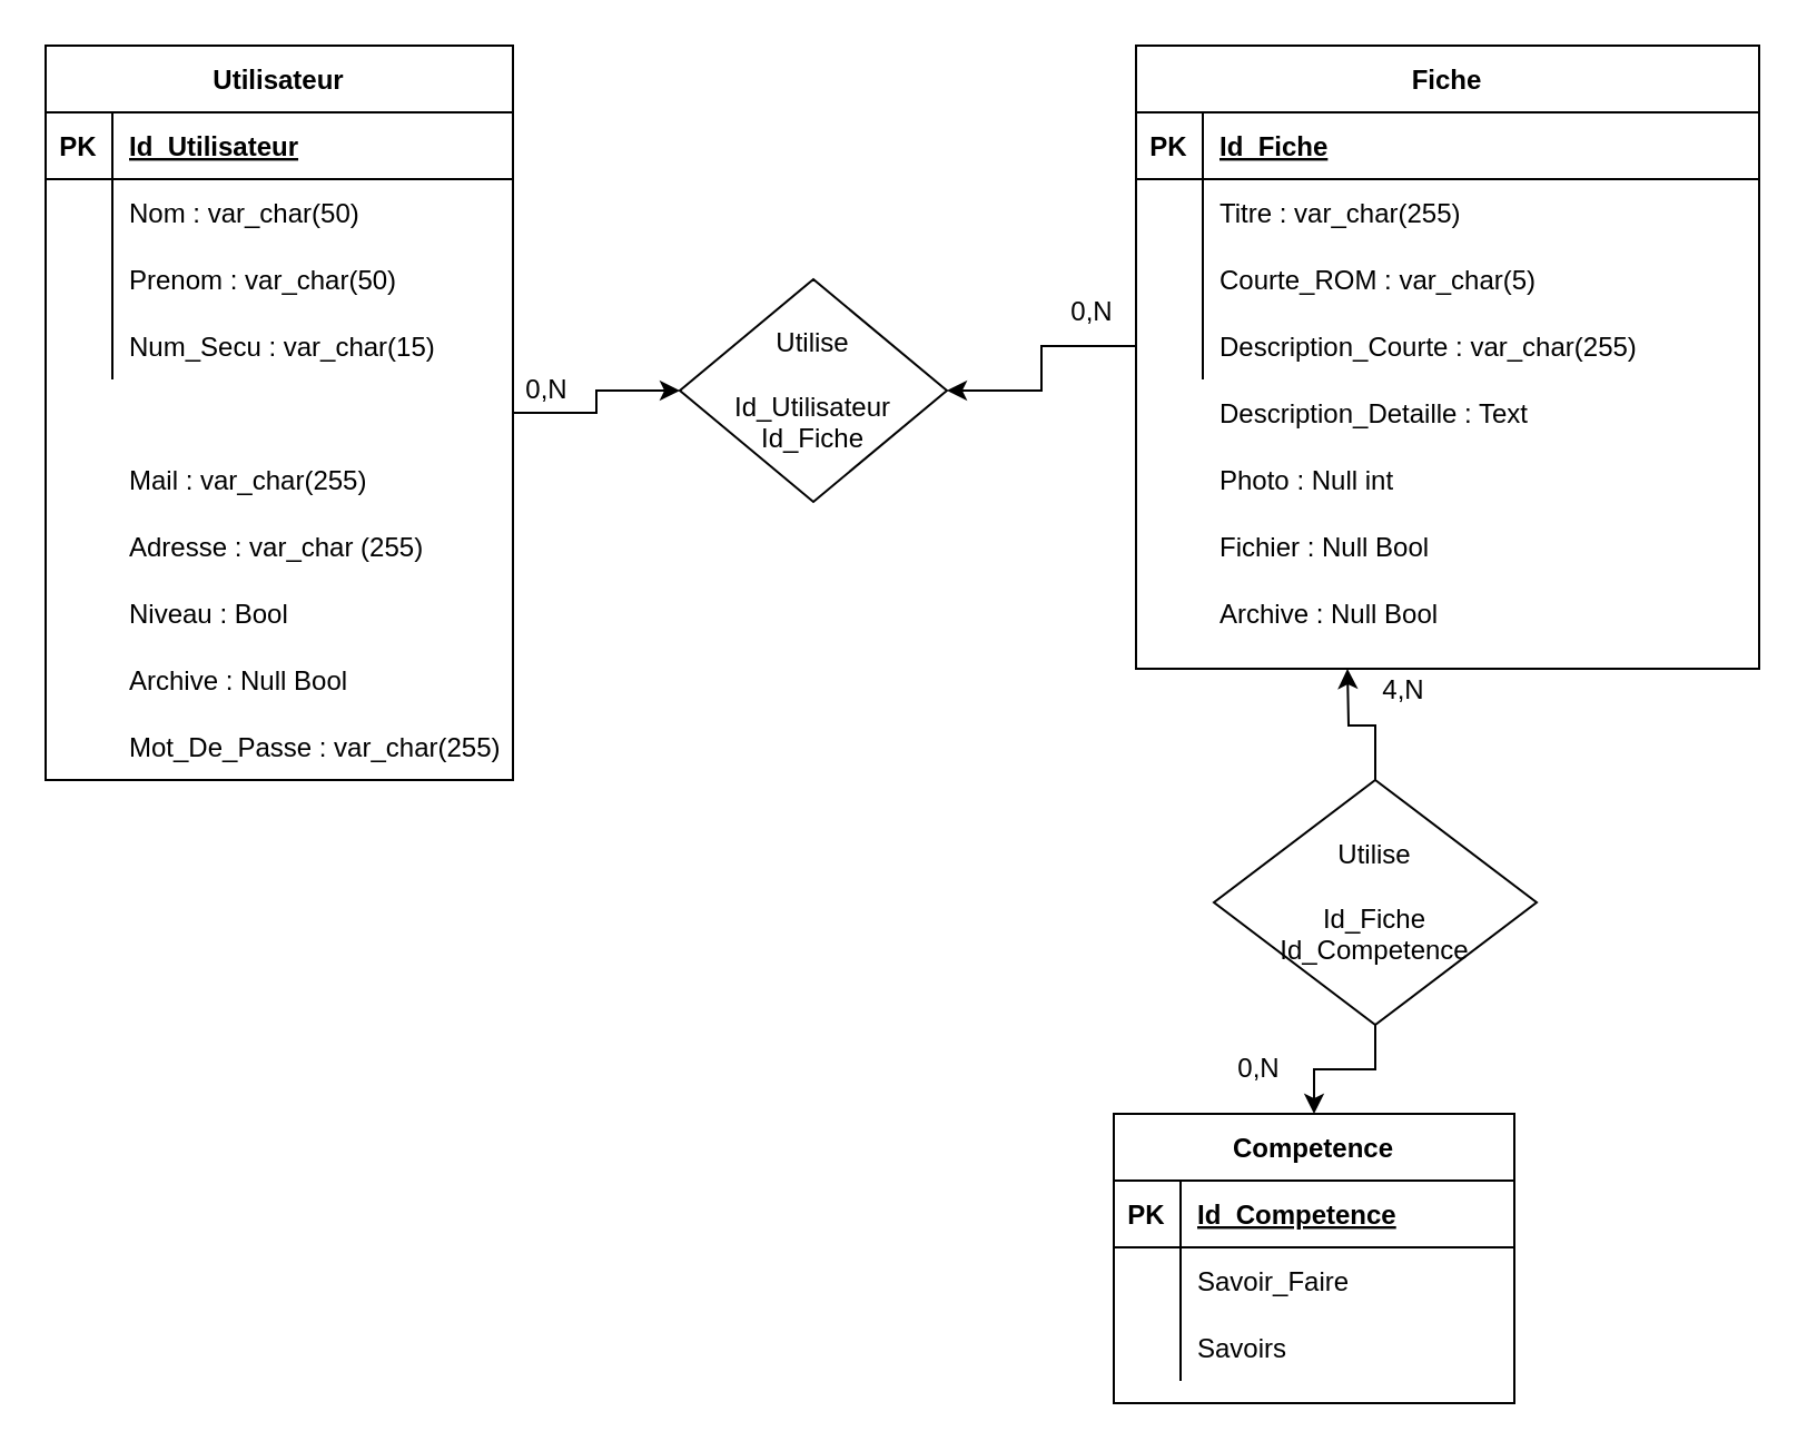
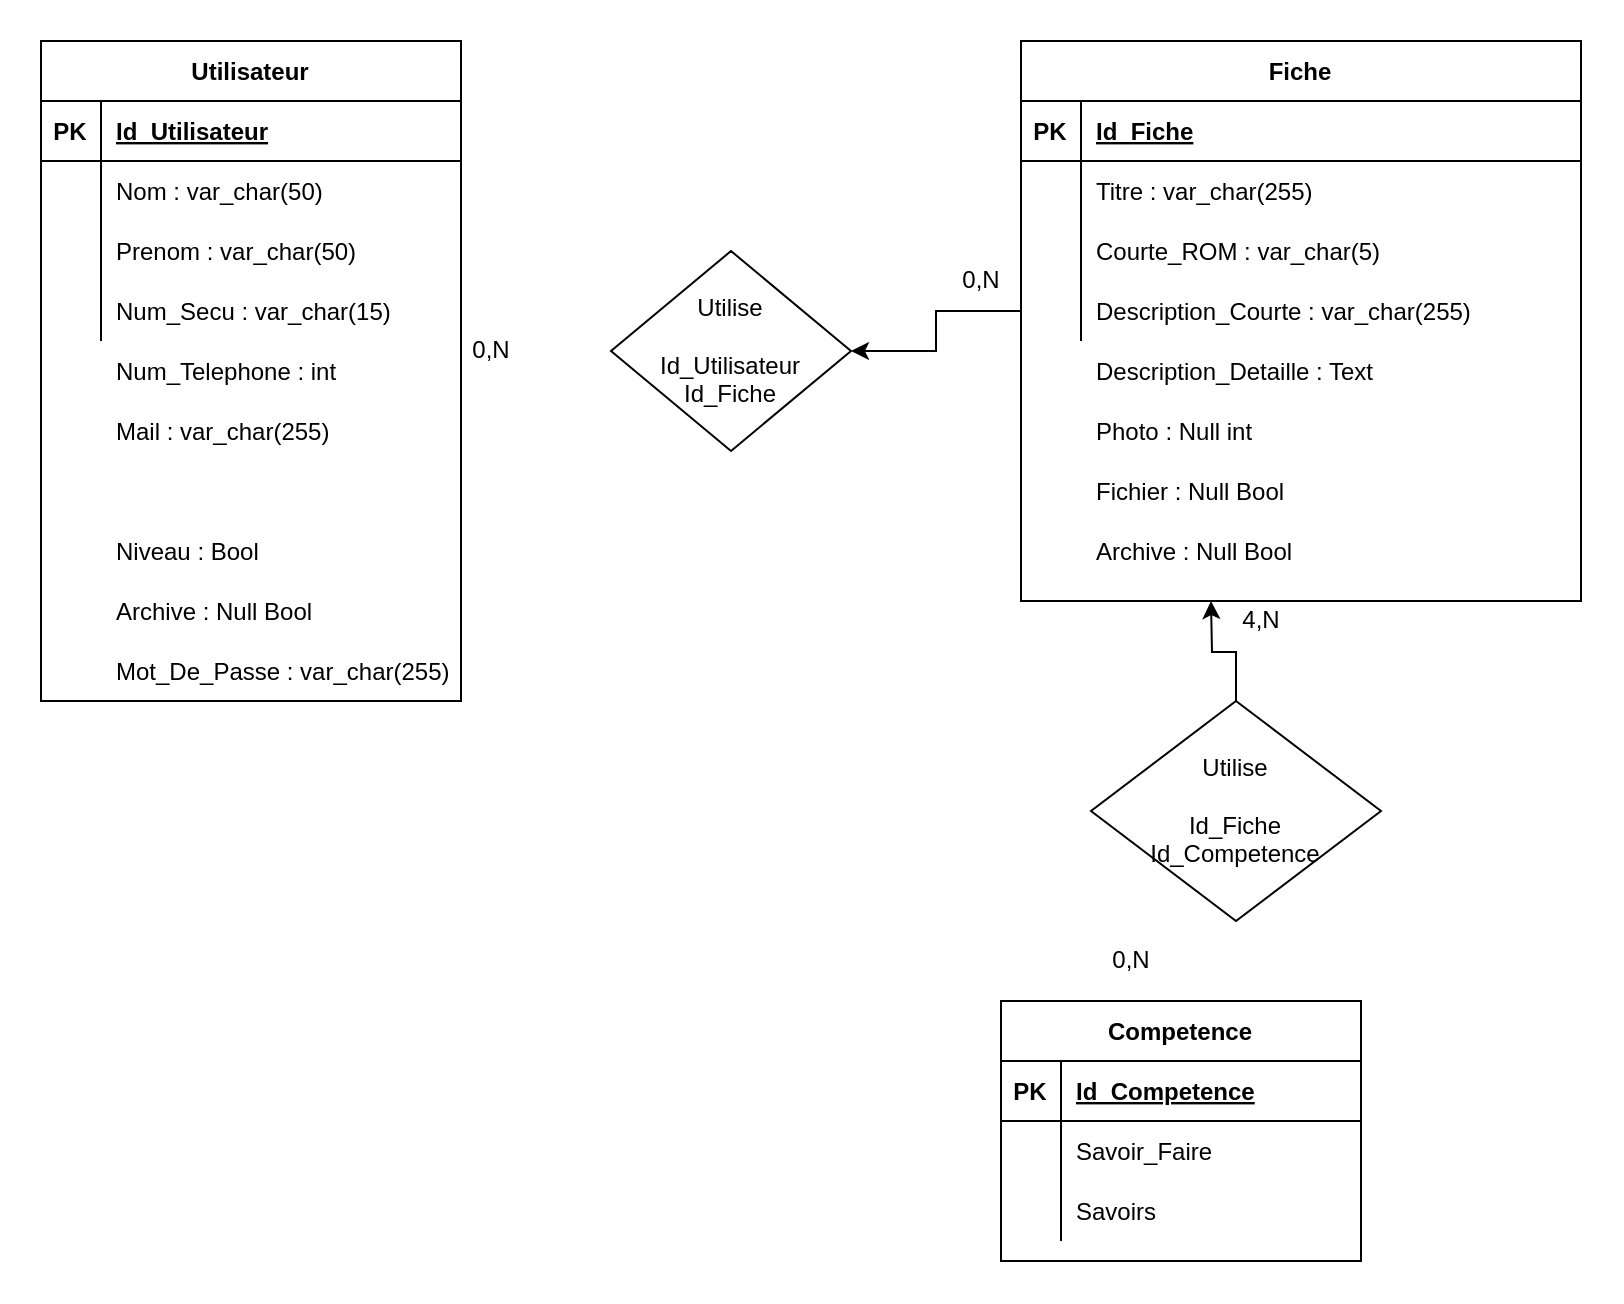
  <mxCell id="0" />
  <mxCell id="1" parent="0" />
  <mxCell id="2" value="Fiche" style="shape=table;startSize=30;container=1;collapsible=1;childLayout=tableLayout;fixedRows=1;rowLines=0;fontStyle=1;align=center;resizeLast=1;" vertex="1" parent="1"><mxGeometry x="510" y="20" width="280" height="280" as="geometry" /></mxCell>
  <mxCell id="3" value="" style="shape=partialRectangle;collapsible=0;dropTarget=0;pointerEvents=0;fillColor=none;top=0;left=0;bottom=1;right=0;points=[[0,0.5],[1,0.5]];portConstraint=eastwest;" vertex="1" parent="2"><mxGeometry y="30" width="280" height="30" as="geometry" /></mxCell>
  <mxCell id="4" value="PK" style="shape=partialRectangle;connectable=0;fillColor=none;top=0;left=0;bottom=0;right=0;fontStyle=1;overflow=hidden;" vertex="1" parent="3"><mxGeometry width="30" height="30" as="geometry" /></mxCell>
  <mxCell id="5" value="Id_Fiche" style="shape=partialRectangle;connectable=0;fillColor=none;top=0;left=0;bottom=0;right=0;align=left;spacingLeft=6;fontStyle=5;overflow=hidden;" vertex="1" parent="3"><mxGeometry x="30" width="250" height="30" as="geometry" /></mxCell>
  <mxCell id="6" value="" style="shape=partialRectangle;collapsible=0;dropTarget=0;pointerEvents=0;fillColor=none;top=0;left=0;bottom=0;right=0;points=[[0,0.5],[1,0.5]];portConstraint=eastwest;" vertex="1" parent="2"><mxGeometry y="60" width="280" height="30" as="geometry" /></mxCell>
  <mxCell id="7" value="" style="shape=partialRectangle;connectable=0;fillColor=none;top=0;left=0;bottom=0;right=0;editable=1;overflow=hidden;" vertex="1" parent="6"><mxGeometry width="30" height="30" as="geometry" /></mxCell>
  <mxCell id="8" value="Titre : var_char(255)" style="shape=partialRectangle;connectable=0;fillColor=none;top=0;left=0;bottom=0;right=0;align=left;spacingLeft=6;overflow=hidden;" vertex="1" parent="6"><mxGeometry x="30" width="250" height="30" as="geometry" /></mxCell>
  <mxCell id="9" value="" style="shape=partialRectangle;collapsible=0;dropTarget=0;pointerEvents=0;fillColor=none;top=0;left=0;bottom=0;right=0;points=[[0,0.5],[1,0.5]];portConstraint=eastwest;" vertex="1" parent="2"><mxGeometry y="90" width="280" height="30" as="geometry" /></mxCell>
  <mxCell id="10" value="" style="shape=partialRectangle;connectable=0;fillColor=none;top=0;left=0;bottom=0;right=0;editable=1;overflow=hidden;" vertex="1" parent="9"><mxGeometry width="30" height="30" as="geometry" /></mxCell>
  <mxCell id="11" value="Courte_ROM : var_char(5)" style="shape=partialRectangle;connectable=0;fillColor=none;top=0;left=0;bottom=0;right=0;align=left;spacingLeft=6;overflow=hidden;" vertex="1" parent="9"><mxGeometry x="30" width="250" height="30" as="geometry" /></mxCell>
  <mxCell id="12" value="" style="shape=partialRectangle;collapsible=0;dropTarget=0;pointerEvents=0;fillColor=none;top=0;left=0;bottom=0;right=0;points=[[0,0.5],[1,0.5]];portConstraint=eastwest;" vertex="1" parent="2"><mxGeometry y="120" width="280" height="30" as="geometry" /></mxCell>
  <mxCell id="13" value="" style="shape=partialRectangle;connectable=0;fillColor=none;top=0;left=0;bottom=0;right=0;editable=1;overflow=hidden;" vertex="1" parent="12"><mxGeometry width="30" height="30" as="geometry" /></mxCell>
  <mxCell id="14" value="Description_Courte : var_char(255)" style="shape=partialRectangle;connectable=0;fillColor=none;top=0;left=0;bottom=0;right=0;align=left;spacingLeft=6;overflow=hidden;" vertex="1" parent="12"><mxGeometry x="30" width="250" height="30" as="geometry" /></mxCell>
- <mxCell id="15" style="edgeStyle=orthogonalEdgeStyle;rounded=0;orthogonalLoop=1;jettySize=auto;html=1;exitX=1;exitY=0.5;exitDx=0;exitDy=0;entryX=0;entryY=0.5;entryDx=0;entryDy=0;" edge="1" parent="1" source="16" target="39"><mxGeometry relative="1" as="geometry" /></mxCell>
  <mxCell id="16" value="Utilisateur" style="shape=table;startSize=30;container=1;collapsible=1;childLayout=tableLayout;fixedRows=1;rowLines=0;fontStyle=1;align=center;resizeLast=1;" vertex="1" parent="1"><mxGeometry x="20" y="20" width="210" height="330" as="geometry" /></mxCell>
  <mxCell id="17" value="" style="shape=partialRectangle;collapsible=0;dropTarget=0;pointerEvents=0;fillColor=none;top=0;left=0;bottom=1;right=0;points=[[0,0.5],[1,0.5]];portConstraint=eastwest;" vertex="1" parent="16"><mxGeometry y="30" width="210" height="30" as="geometry" /></mxCell>
  <mxCell id="18" value="PK" style="shape=partialRectangle;connectable=0;fillColor=none;top=0;left=0;bottom=0;right=0;fontStyle=1;overflow=hidden;" vertex="1" parent="17"><mxGeometry width="30" height="30" as="geometry" /></mxCell>
  <mxCell id="19" value="Id_Utilisateur" style="shape=partialRectangle;connectable=0;fillColor=none;top=0;left=0;bottom=0;right=0;align=left;spacingLeft=6;fontStyle=5;overflow=hidden;" vertex="1" parent="17"><mxGeometry x="30" width="180" height="30" as="geometry" /></mxCell>
  <mxCell id="20" value="" style="shape=partialRectangle;collapsible=0;dropTarget=0;pointerEvents=0;fillColor=none;top=0;left=0;bottom=0;right=0;points=[[0,0.5],[1,0.5]];portConstraint=eastwest;" vertex="1" parent="16"><mxGeometry y="60" width="210" height="30" as="geometry" /></mxCell>
  <mxCell id="21" value="" style="shape=partialRectangle;connectable=0;fillColor=none;top=0;left=0;bottom=0;right=0;editable=1;overflow=hidden;" vertex="1" parent="20"><mxGeometry width="30" height="30" as="geometry" /></mxCell>
  <mxCell id="22" value="Nom : var_char(50) " style="shape=partialRectangle;connectable=0;fillColor=none;top=0;left=0;bottom=0;right=0;align=left;spacingLeft=6;overflow=hidden;" vertex="1" parent="20"><mxGeometry x="30" width="180" height="30" as="geometry" /></mxCell>
  <mxCell id="23" value="" style="shape=partialRectangle;collapsible=0;dropTarget=0;pointerEvents=0;fillColor=none;top=0;left=0;bottom=0;right=0;points=[[0,0.5],[1,0.5]];portConstraint=eastwest;" vertex="1" parent="16"><mxGeometry y="90" width="210" height="30" as="geometry" /></mxCell>
  <mxCell id="24" value="" style="shape=partialRectangle;connectable=0;fillColor=none;top=0;left=0;bottom=0;right=0;editable=1;overflow=hidden;" vertex="1" parent="23"><mxGeometry width="30" height="30" as="geometry" /></mxCell>
  <mxCell id="25" value="Prenom : var_char(50)" style="shape=partialRectangle;connectable=0;fillColor=none;top=0;left=0;bottom=0;right=0;align=left;spacingLeft=6;overflow=hidden;" vertex="1" parent="23"><mxGeometry x="30" width="180" height="30" as="geometry" /></mxCell>
  <mxCell id="26" value="" style="shape=partialRectangle;collapsible=0;dropTarget=0;pointerEvents=0;fillColor=none;top=0;left=0;bottom=0;right=0;points=[[0,0.5],[1,0.5]];portConstraint=eastwest;" vertex="1" parent="16"><mxGeometry y="120" width="210" height="30" as="geometry" /></mxCell>
  <mxCell id="27" value="" style="shape=partialRectangle;connectable=0;fillColor=none;top=0;left=0;bottom=0;right=0;editable=1;overflow=hidden;" vertex="1" parent="26"><mxGeometry width="30" height="30" as="geometry" /></mxCell>
  <mxCell id="28" value="Num_Secu : var_char(15)" style="shape=partialRectangle;connectable=0;fillColor=none;top=0;left=0;bottom=0;right=0;align=left;spacingLeft=6;overflow=hidden;" vertex="1" parent="26"><mxGeometry x="30" width="180" height="30" as="geometry" /></mxCell>
+ <mxCell id="29" value="Num_Telephone : int" style="shape=partialRectangle;connectable=0;fillColor=none;top=0;left=0;bottom=0;right=0;align=left;spacingLeft=6;overflow=hidden;" vertex="1" parent="1"><mxGeometry x="50" y="170" width="150" height="30" as="geometry" /></mxCell>
  <mxCell id="30" value="Niveau : Bool" style="shape=partialRectangle;connectable=0;fillColor=none;top=0;left=0;bottom=0;right=0;align=left;spacingLeft=6;overflow=hidden;" vertex="1" parent="1"><mxGeometry x="50" y="260" width="150" height="30" as="geometry" /></mxCell>
  <mxCell id="31" value="" style="group" vertex="1" connectable="0" parent="1"><mxGeometry x="50" y="200" width="150" height="60" as="geometry" /></mxCell>
  <mxCell id="32" value="Mail : var_char(255)" style="shape=partialRectangle;connectable=0;fillColor=none;top=0;left=0;bottom=0;right=0;align=left;spacingLeft=6;overflow=hidden;" vertex="1" parent="31"><mxGeometry width="150" height="30" as="geometry" /></mxCell>
- <mxCell id="33" value="Adresse : var_char (255)" style="shape=partialRectangle;connectable=0;fillColor=none;top=0;left=0;bottom=0;right=0;align=left;spacingLeft=6;overflow=hidden;" vertex="1" parent="31"><mxGeometry y="30" width="150" height="30" as="geometry" /></mxCell>
  <mxCell id="34" value="Archive : Null Bool" style="shape=partialRectangle;connectable=0;fillColor=none;top=0;left=0;bottom=0;right=0;align=left;spacingLeft=6;overflow=hidden;" vertex="1" parent="1"><mxGeometry x="50" y="290" width="150" height="30" as="geometry" /></mxCell>
  <mxCell id="35" value="Description_Detaille : Text" style="shape=partialRectangle;connectable=0;fillColor=none;top=0;left=0;bottom=0;right=0;align=left;spacingLeft=6;overflow=hidden;" vertex="1" parent="1"><mxGeometry x="540" y="170" width="150" height="30" as="geometry" /></mxCell>
  <mxCell id="36" value="Photo : Null int" style="shape=partialRectangle;connectable=0;fillColor=none;top=0;left=0;bottom=0;right=0;align=left;spacingLeft=6;overflow=hidden;" vertex="1" parent="1"><mxGeometry x="540" y="200" width="150" height="30" as="geometry" /></mxCell>
  <mxCell id="37" value="Fichier : Null Bool" style="shape=partialRectangle;connectable=0;fillColor=none;top=0;left=0;bottom=0;right=0;align=left;spacingLeft=6;overflow=hidden;" vertex="1" parent="1"><mxGeometry x="540" y="230" width="150" height="30" as="geometry" /></mxCell>
  <mxCell id="38" value="Archive : Null Bool" style="shape=partialRectangle;connectable=0;fillColor=none;top=0;left=0;bottom=0;right=0;align=left;spacingLeft=6;overflow=hidden;" vertex="1" parent="1"><mxGeometry x="540" y="260" width="150" height="30" as="geometry" /></mxCell>
  <mxCell id="39" value="&lt;div&gt;Utilise&lt;/div&gt;&lt;div&gt;&lt;br&gt;&lt;/div&gt;&lt;div&gt;Id_Utilisateur&lt;/div&gt;&lt;div&gt;Id_Fiche&lt;br&gt;&lt;/div&gt;" style="shape=rhombus;perimeter=rhombusPerimeter;whiteSpace=wrap;html=1;align=center;" vertex="1" parent="1"><mxGeometry x="305" y="125" width="120" height="100" as="geometry" /></mxCell>
  <mxCell id="40" style="edgeStyle=orthogonalEdgeStyle;rounded=0;orthogonalLoop=1;jettySize=auto;html=1;entryX=1;entryY=0.5;entryDx=0;entryDy=0;" edge="1" parent="1" source="12" target="39"><mxGeometry relative="1" as="geometry" /></mxCell>
  <mxCell id="41" value="0,N" style="text;html=1;align=center;verticalAlign=middle;resizable=0;points=[];autosize=1;" vertex="1" parent="1"><mxGeometry x="230" y="165" width="30" height="20" as="geometry" /></mxCell>
  <mxCell id="42" value="0,N" style="text;html=1;align=center;verticalAlign=middle;resizable=0;points=[];autosize=1;" vertex="1" parent="1"><mxGeometry x="475" y="130" width="30" height="20" as="geometry" /></mxCell>
  <mxCell id="43" value="Competence" style="shape=table;startSize=30;container=1;collapsible=1;childLayout=tableLayout;fixedRows=1;rowLines=0;fontStyle=1;align=center;resizeLast=1;" vertex="1" parent="1"><mxGeometry x="500" y="500" width="180" height="130" as="geometry" /></mxCell>
  <mxCell id="44" value="" style="shape=partialRectangle;collapsible=0;dropTarget=0;pointerEvents=0;fillColor=none;top=0;left=0;bottom=1;right=0;points=[[0,0.5],[1,0.5]];portConstraint=eastwest;" vertex="1" parent="43"><mxGeometry y="30" width="180" height="30" as="geometry" /></mxCell>
  <mxCell id="45" value="PK" style="shape=partialRectangle;connectable=0;fillColor=none;top=0;left=0;bottom=0;right=0;fontStyle=1;overflow=hidden;" vertex="1" parent="44"><mxGeometry width="30" height="30" as="geometry" /></mxCell>
  <mxCell id="46" value="Id_Competence" style="shape=partialRectangle;connectable=0;fillColor=none;top=0;left=0;bottom=0;right=0;align=left;spacingLeft=6;fontStyle=5;overflow=hidden;" vertex="1" parent="44"><mxGeometry x="30" width="150" height="30" as="geometry" /></mxCell>
  <mxCell id="47" value="" style="shape=partialRectangle;collapsible=0;dropTarget=0;pointerEvents=0;fillColor=none;top=0;left=0;bottom=0;right=0;points=[[0,0.5],[1,0.5]];portConstraint=eastwest;" vertex="1" parent="43"><mxGeometry y="60" width="180" height="30" as="geometry" /></mxCell>
  <mxCell id="48" value="" style="shape=partialRectangle;connectable=0;fillColor=none;top=0;left=0;bottom=0;right=0;editable=1;overflow=hidden;" vertex="1" parent="47"><mxGeometry width="30" height="30" as="geometry" /></mxCell>
  <mxCell id="49" value="Savoir_Faire" style="shape=partialRectangle;connectable=0;fillColor=none;top=0;left=0;bottom=0;right=0;align=left;spacingLeft=6;overflow=hidden;" vertex="1" parent="47"><mxGeometry x="30" width="150" height="30" as="geometry" /></mxCell>
  <mxCell id="50" value="" style="shape=partialRectangle;collapsible=0;dropTarget=0;pointerEvents=0;fillColor=none;top=0;left=0;bottom=0;right=0;points=[[0,0.5],[1,0.5]];portConstraint=eastwest;" vertex="1" parent="43"><mxGeometry y="90" width="180" height="30" as="geometry" /></mxCell>
  <mxCell id="51" value="" style="shape=partialRectangle;connectable=0;fillColor=none;top=0;left=0;bottom=0;right=0;editable=1;overflow=hidden;" vertex="1" parent="50"><mxGeometry width="30" height="30" as="geometry" /></mxCell>
  <mxCell id="52" value="Savoirs" style="shape=partialRectangle;connectable=0;fillColor=none;top=0;left=0;bottom=0;right=0;align=left;spacingLeft=6;overflow=hidden;" vertex="1" parent="50"><mxGeometry x="30" width="150" height="30" as="geometry" /></mxCell>
  <mxCell id="53" style="edgeStyle=orthogonalEdgeStyle;rounded=0;orthogonalLoop=1;jettySize=auto;html=1;" edge="1" parent="1" source="55"><mxGeometry relative="1" as="geometry"><mxPoint x="605" y="300" as="targetPoint" /></mxGeometry></mxCell>
- <mxCell id="54" style="edgeStyle=orthogonalEdgeStyle;rounded=0;orthogonalLoop=1;jettySize=auto;html=1;" edge="1" parent="1" source="55" target="43"><mxGeometry relative="1" as="geometry" /></mxCell>
  <mxCell id="55" value="&lt;div&gt;Utilise&lt;/div&gt;&lt;div&gt;&lt;br&gt;&lt;/div&gt;&lt;div&gt;Id_Fiche&lt;/div&gt;&lt;div&gt;Id_Competence&lt;br&gt;&lt;/div&gt;" style="shape=rhombus;perimeter=rhombusPerimeter;whiteSpace=wrap;html=1;align=center;" vertex="1" parent="1"><mxGeometry x="545" y="350" width="145" height="110" as="geometry" /></mxCell>
  <mxCell id="56" value="4,N" style="text;html=1;align=center;verticalAlign=middle;resizable=0;points=[];autosize=1;" vertex="1" parent="1"><mxGeometry x="615" y="300" width="30" height="20" as="geometry" /></mxCell>
  <mxCell id="57" value="0,N" style="text;html=1;align=center;verticalAlign=middle;resizable=0;points=[];autosize=1;" vertex="1" parent="1"><mxGeometry x="550" y="470" width="30" height="20" as="geometry" /></mxCell>
  <mxCell id="58" value="Mot_De_Passe : var_char(255)" style="shape=partialRectangle;connectable=0;fillColor=none;top=0;left=0;bottom=0;right=0;align=left;spacingLeft=6;overflow=hidden;" vertex="1" parent="1"><mxGeometry x="50" y="320" width="180" height="30" as="geometry" /></mxCell>
